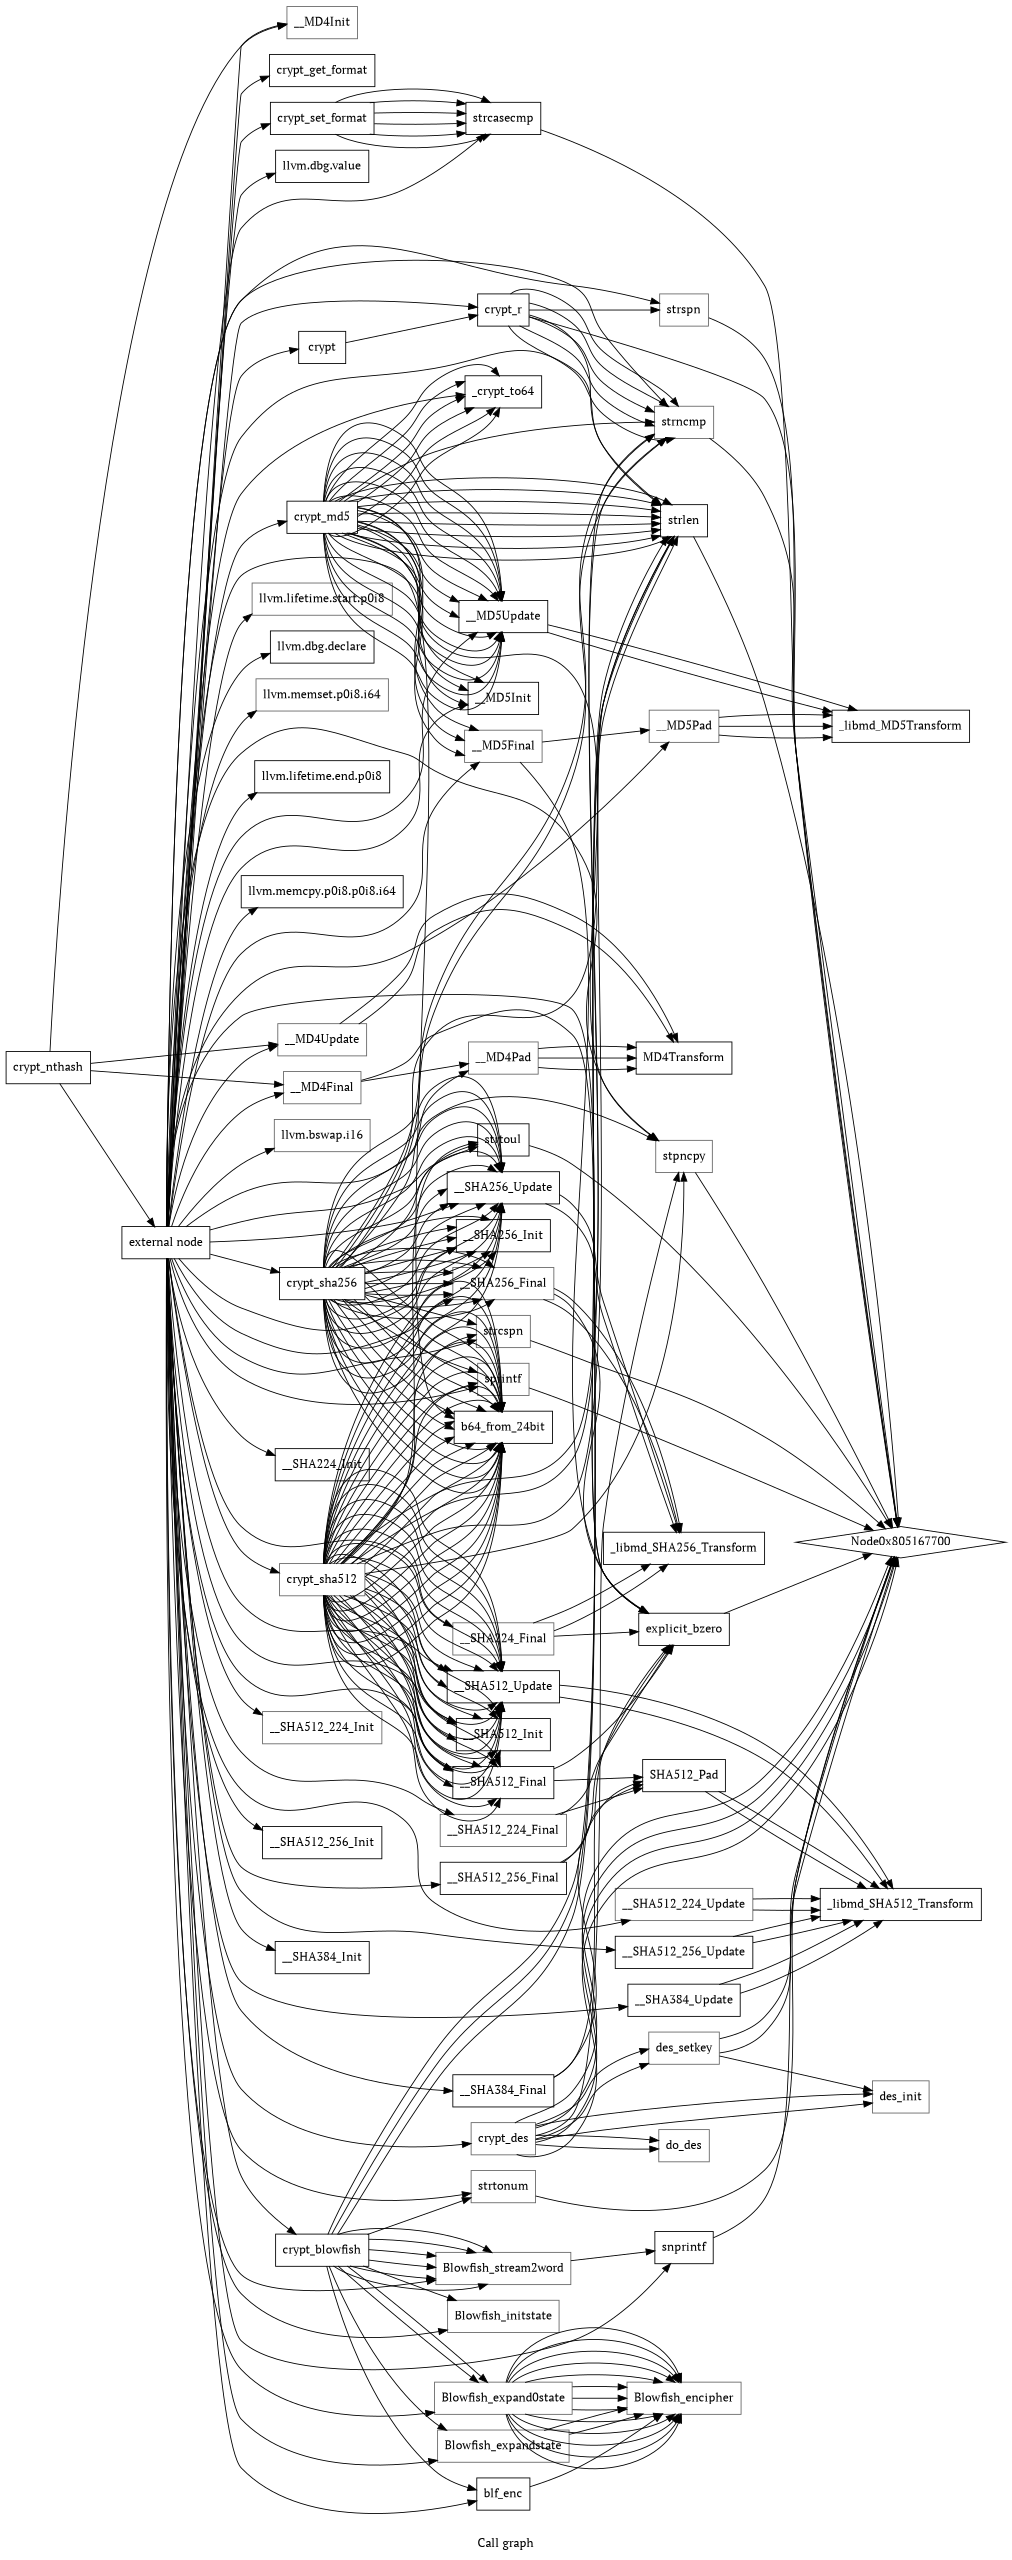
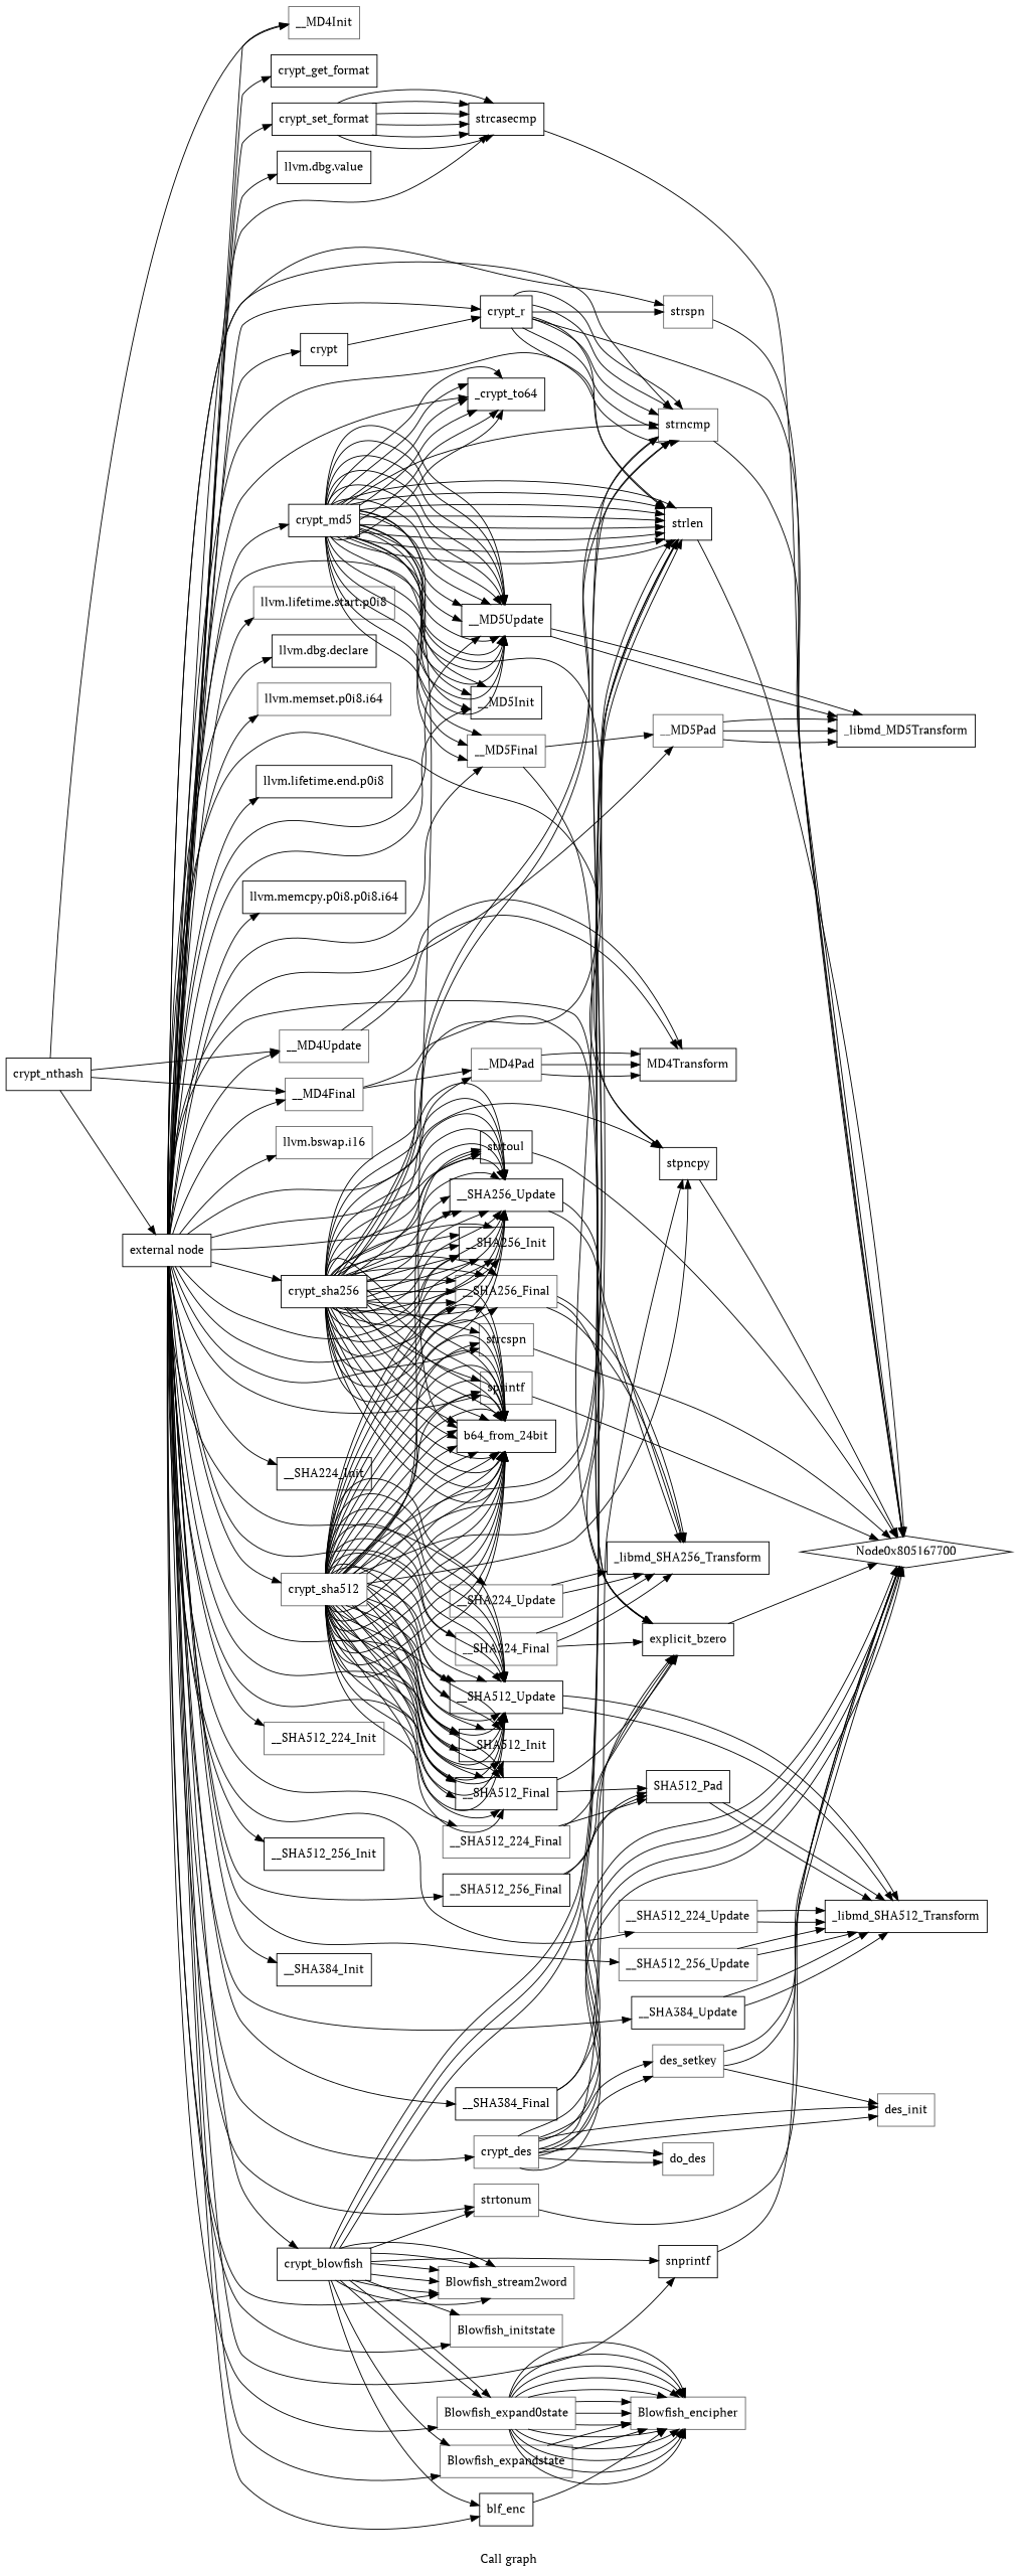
  digraph {
    fontname="PT Serif"
    label="Call graph"
    rankdir=LR
    node [color=black fontname="PT Serif" shape=record]
    edge [fontname="PT Serif"]
    n1 [label="{external node}"]
    n2 [label="{crypt_get_format}"]
    n3 [label="{crypt_set_format}"]
    n4 [label="{llvm.dbg.value}"]
    n5 [label="{strcasecmp}"]
    n6 [label="{crypt_r}"]
    n7 [color=gray40 label="{strncmp}"]
    n8 [color=gray40 label="{strspn}"]
    n9 [label="{strlen}"]
    n10 [label="{crypt}"]
    n11 [label="{_crypt_to64}"]
    n12 [label="{b64_from_24bit}"]
    n13 [label="{crypt_md5}"]
    n14 [color=gray40 label="{llvm.lifetime.start.p0i8}"]
    n15 [label="{llvm.dbg.declare}"]
    n16 [color=gray40 label="{llvm.memset.p0i8.i64}"]
-   n17 [color=gray40 label="{stpncpy}"]
+   n17 [label="{stpncpy}"]
    n18 [label="{llvm.lifetime.end.p0i8}"]
    n19 [label="{__MD5Init}"]
    n20 [label="{__MD5Update}"]
    n21 [label="{llvm.memcpy.p0i8.p0i8.i64}"]
    n22 [color=gray40 label="{__MD5Pad}"]
    n23 [color=gray40 label="{__MD5Final}"]
    n24 [label="{explicit_bzero}"]
    n25 [color=gray40 label="{llvm.bswap.i16}"]
    n26 [color=gray40 label="{__MD4Init}"]
    n27 [color=gray40 label="{__MD4Update}"]
    n28 [color=gray40 label="{__MD4Pad}"]
    n29 [color=gray40 label="{__MD4Final}"]
    n30 [label="{crypt_sha256}"]
    n31 [label="{strtoul}"]
    n32 [color=gray40 label="{strcspn}"]
    n33 [color=gray40 label="{sprintf}"]
    n34 [label="{__SHA256_Init}"]
    n35 [label="{__SHA256_Update}"]
    n36 [color=gray40 label="{__SHA256_Final}"]
    n37 [label="{__SHA224_Init}"]
+   n38 [color=gray40 label="{__SHA224_Update}"]
    n39 [color=gray40 label="{__SHA224_Final}"]
    n40 [color=gray40 label="{crypt_sha512}"]
    n41 [label="{__SHA512_Init}"]
    n42 [label="{__SHA512_Update}"]
    n43 [label="{__SHA512_Final}"]
    n44 [color=gray40 label="{__SHA512_224_Init}"]
    n45 [color=gray40 label="{__SHA512_224_Update}"]
    n46 [color=gray40 label="{__SHA512_224_Final}"]
    n47 [label="{__SHA512_256_Init}"]
-   n48 [label="{__SHA512_256_Update}"]
+   n48 [color=gray40 label="{__SHA512_256_Update}"]
    n49 [label="{__SHA512_256_Final}"]
    n50 [label="{__SHA384_Init}"]
    n51 [label="{__SHA384_Update}"]
    n52 [label="{__SHA384_Final}"]
    n53 [color=gray40 label="{crypt_des}"]
    n54 [label="{crypt_blowfish}"]
    n55 [color=gray40 label="{strtonum}"]
    n56 [label="{snprintf}"]
    n57 [color=gray40 label="{Blowfish_initstate}"]
    n58 [color=gray40 label="{Blowfish_stream2word}"]
    n59 [color=gray40 label="{Blowfish_expand0state}"]
    n60 [color=gray40 label="{Blowfish_expandstate}"]
    n61 [label="{blf_enc}"]
    n62 [label=Node0x805167700 shape=diamond]
    n63 [label="{_libmd_MD5Transform}"]
    n64 [label="{crypt_nthash}"]
    n65 [label="{MD4Transform}"]
    n66 [label="{_libmd_SHA256_Transform}"]
    n67 [label="{_libmd_SHA512_Transform}"]
    n68 [label="{SHA512_Pad}"]
    n69 [color=gray40 label="{des_init}"]
    n70 [color=gray40 label="{des_setkey}"]
    n71 [color=gray40 label="{do_des}"]
    n72 [color=gray40 label="{Blowfish_encipher}"]
    n1 -> n2
    n1 -> n3
    n1 -> n4
    n1 -> n5
    n1 -> n6
    n1 -> n7
    n1 -> n8
    n1 -> n9
    n1 -> n10
    n1 -> n11
    n1 -> n12
    n1 -> n13
    n1 -> n14
    n1 -> n15
    n1 -> n16
    n1 -> n17
    n1 -> n18
    n1 -> n19
    n1 -> n20
    n1 -> n21
    n1 -> n22
    n1 -> n23
    n1 -> n24
    n1 -> n25
    n1 -> n26
    n1 -> n27
    n1 -> n28
    n1 -> n29
    n1 -> n30
    n1 -> n31
    n1 -> n32
    n1 -> n33
    n1 -> n34
    n1 -> n35
    n1 -> n36
    n1 -> n37
+   n1 -> n38
    n1 -> n39
    n1 -> n40
    n1 -> n41
    n1 -> n42
    n1 -> n43
    n1 -> n44
    n1 -> n45
    n1 -> n46
    n1 -> n47
    n1 -> n48
    n1 -> n49
    n1 -> n50
    n1 -> n51
    n1 -> n52
    n1 -> n53
    n1 -> n54
    n1 -> n55
    n1 -> n56
    n1 -> n57
    n1 -> n58
    n1 -> n59
    n1 -> n60
    n1 -> n61
    n3 -> n5
    n3 -> n5
    n3 -> n5
    n3 -> n5
    n3 -> n5
    n3 -> n5
    n5 -> n62
    n6 -> n7
    n6 -> n7
    n6 -> n7
    n6 -> n7
    n6 -> n7
    n6 -> n8
    n6 -> n9
    n6 -> n62
    n7 -> n62
    n8 -> n62
    n9 -> n62
    n10 -> n6
    n13 -> n7
    n13 -> n9
    n13 -> n9
    n13 -> n9
    n13 -> n9
    n13 -> n9
    n13 -> n9
    n13 -> n9
    n13 -> n9
    n13 -> n11
    n13 -> n11
    n13 -> n11
    n13 -> n11
    n13 -> n11
    n13 -> n11
    n13 -> n17
    n13 -> n19
    n13 -> n19
    n13 -> n19
    n13 -> n20
    n13 -> n20
    n13 -> n20
    n13 -> n20
    n13 -> n20
    n13 -> n20
    n13 -> n20
    n13 -> n20
    n13 -> n20
    n13 -> n20
    n13 -> n20
    n13 -> n20
    n13 -> n20
    n13 -> n20
    n13 -> n20
    n13 -> n23
    n13 -> n23
    n13 -> n23
    n17 -> n62
    n20 -> n63
    n20 -> n63
    n22 -> n63
    n22 -> n63
    n22 -> n63
    n23 -> n22
    n23 -> n24
    n24 -> n62
    n27 -> n65
    n27 -> n65
    n28 -> n65
    n28 -> n65
    n28 -> n65
    n29 -> n24
    n29 -> n28
    n30 -> n7
    n30 -> n7
    n30 -> n9
    n30 -> n12
    n30 -> n12
    n30 -> n12
    n30 -> n12
    n30 -> n12
    n30 -> n12
    n30 -> n12
    n30 -> n12
    n30 -> n12
    n30 -> n12
    n30 -> n12
    n30 -> n17
    n30 -> n31
    n30 -> n32
    n30 -> n33
    n30 -> n34
    n30 -> n34
    n30 -> n34
    n30 -> n34
    n30 -> n34
    n30 -> n34
    n30 -> n34
    n30 -> n35
    n30 -> n35
    n30 -> n35
    n30 -> n35
    n30 -> n35
    n30 -> n35
    n30 -> n35
    n30 -> n35
    n30 -> n35
    n30 -> n35
    n30 -> n35
    n30 -> n35
    n30 -> n35
    n30 -> n35
    n30 -> n35
    n30 -> n35
    n30 -> n35
    n30 -> n36
    n30 -> n36
    n30 -> n36
    n30 -> n36
    n30 -> n36
    n30 -> n36
    n30 -> n36
    n31 -> n62
    n32 -> n62
    n33 -> n62
    n35 -> n66
    n35 -> n66
    n36 -> n24
    n36 -> n66
    n36 -> n66
+   n38 -> n66
+   n38 -> n66
    n39 -> n24
    n39 -> n66
    n39 -> n66
    n40 -> n7
    n40 -> n7
    n40 -> n9
    n40 -> n12
    n40 -> n12
    n40 -> n12
    n40 -> n12
    n40 -> n12
    n40 -> n12
    n40 -> n12
    n40 -> n12
    n40 -> n12
    n40 -> n12
    n40 -> n12
    n40 -> n12
    n40 -> n12
    n40 -> n12
    n40 -> n12
    n40 -> n12
    n40 -> n12
    n40 -> n12
    n40 -> n12
    n40 -> n12
    n40 -> n12
    n40 -> n12
    n40 -> n17
    n40 -> n31
    n40 -> n32
    n40 -> n33
    n40 -> n41
    n40 -> n41
    n40 -> n41
    n40 -> n41
    n40 -> n41
    n40 -> n41
    n40 -> n41
    n40 -> n42
    n40 -> n42
    n40 -> n42
    n40 -> n42
    n40 -> n42
    n40 -> n42
    n40 -> n42
    n40 -> n42
    n40 -> n42
    n40 -> n42
    n40 -> n42
    n40 -> n42
    n40 -> n42
    n40 -> n42
    n40 -> n42
    n40 -> n42
    n40 -> n42
    n40 -> n43
    n40 -> n43
    n40 -> n43
    n40 -> n43
    n40 -> n43
    n40 -> n43
    n40 -> n43
    n42 -> n67
    n42 -> n67
    n43 -> n24
    n43 -> n68
    n45 -> n67
    n45 -> n67
    n46 -> n24
    n46 -> n68
    n48 -> n67
    n48 -> n67
    n49 -> n24
    n49 -> n68
    n51 -> n67
    n51 -> n67
    n52 -> n24
    n52 -> n68
    n53 -> n17
    n53 -> n62
    n53 -> n62
    n53 -> n62
    n53 -> n62
    n53 -> n69
    n53 -> n69
    n53 -> n70
    n53 -> n70
    n53 -> n71
    n53 -> n71
    n54 -> n9
    n54 -> n9
    n54 -> n9
    n54 -> n55
-   n58 -> n56
+   n54 -> n56
    n54 -> n57
    n54 -> n58
    n54 -> n58
    n54 -> n58
    n54 -> n58
    n54 -> n58
    n54 -> n58
    n54 -> n59
    n54 -> n59
    n54 -> n60
    n54 -> n61
    n55 -> n62
    n56 -> n62
    n59 -> n72
    n59 -> n72
    n59 -> n72
    n59 -> n72
    n59 -> n72
    n59 -> n72
    n59 -> n72
    n59 -> n72
    n59 -> n72
    n59 -> n72
    n59 -> n72
    n59 -> n72
    n59 -> n72
    n60 -> n72
    n60 -> n72
    n61 -> n72
    n64 -> n1
    n64 -> n26
    n64 -> n27
    n64 -> n29
    n68 -> n67
    n68 -> n67
    n70 -> n62
    n70 -> n62
    n70 -> n69
  }
